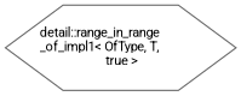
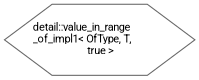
  digraph {
    rankdir=LR
    fontname=Roboto
-   n1 [color=grey40 fillcolor=white fontname=Roboto fontsize=10 height=0.2 label="detail::range_in_range\l_of_impl1\< OfType, T,\l true \>" shape=hexagon style=filled width=0.4]
+   n1 [color=grey40 fillcolor=white fontname=Roboto fontsize=10 height=0.2 label="detail::value_in_range\l_of_impl1\< OfType, T,\l true \>" shape=hexagon style=filled width=0.4]
  }
